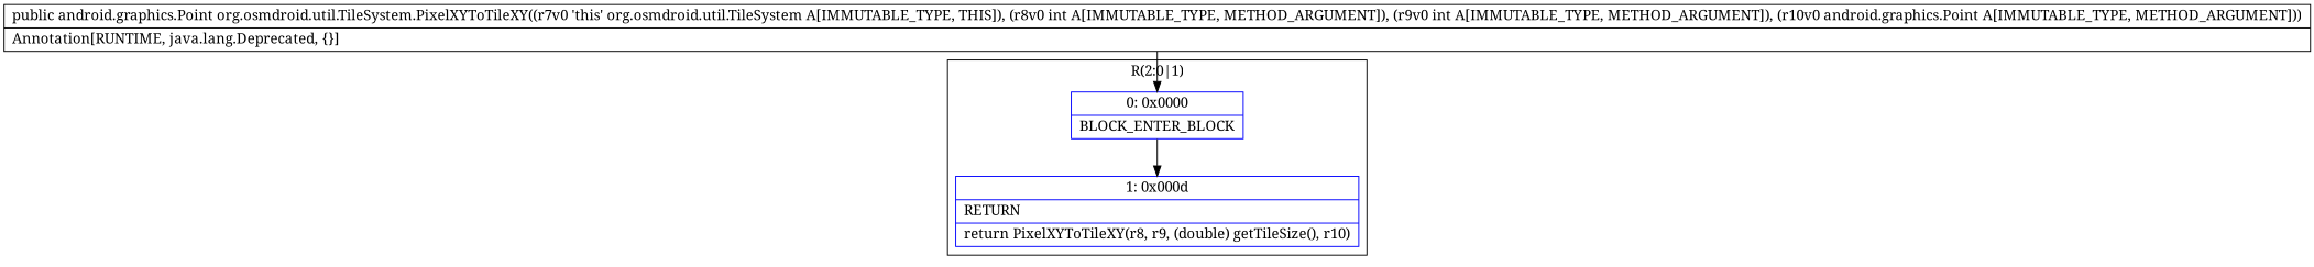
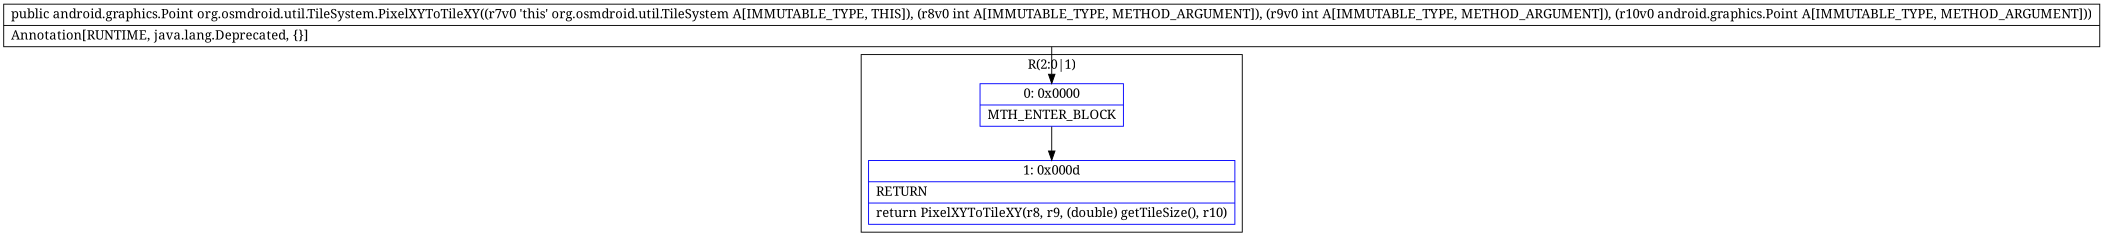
  digraph {
    fontname="Noto Serif"
    node [color=blue shape=record fontname="Noto Serif"]
    edge [fontname="Noto Serif"]
-   n1 [label="{0\:\ 0x0000|BLOCK_ENTER_BLOCK\l}"]
+   n1 [label="{0\:\ 0x0000|MTH_ENTER_BLOCK\l}"]
    n2 [label="{1\:\ 0x000d|RETURN\l|return PixelXYToTileXY(r8, r9, (double) getTileSize(), r10)\l}"]
    n3 [label="{public android.graphics.Point org.osmdroid.util.TileSystem.PixelXYToTileXY((r7v0 'this' org.osmdroid.util.TileSystem A[IMMUTABLE_TYPE, THIS]), (r8v0 int A[IMMUTABLE_TYPE, METHOD_ARGUMENT]), (r9v0 int A[IMMUTABLE_TYPE, METHOD_ARGUMENT]), (r10v0 android.graphics.Point A[IMMUTABLE_TYPE, METHOD_ARGUMENT]))  | Annotation[RUNTIME, java.lang.Deprecated, \{\}]\l}" color=""]
    subgraph cluster_1 {
      label="R(2:0|1)"
      n1
      n2
    }
    n1 -> n2
    n3 -> n1
  }
